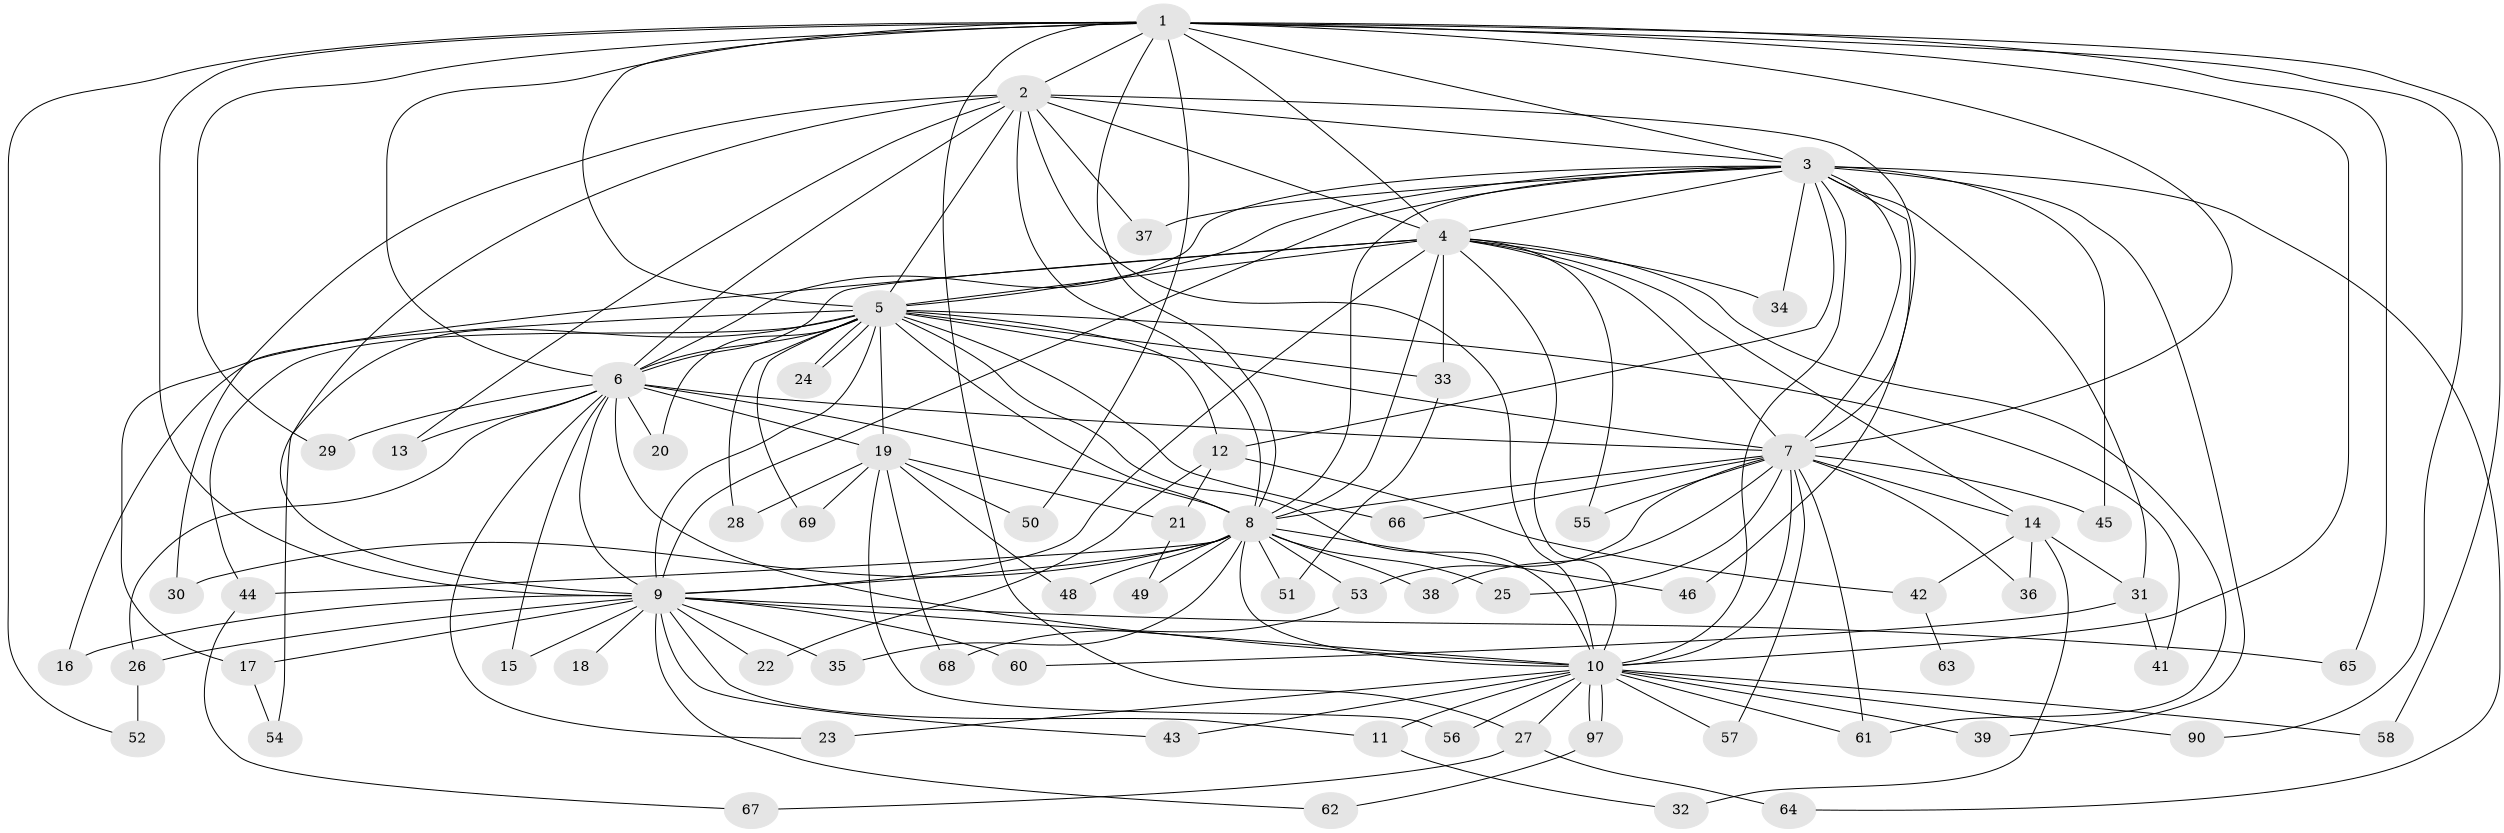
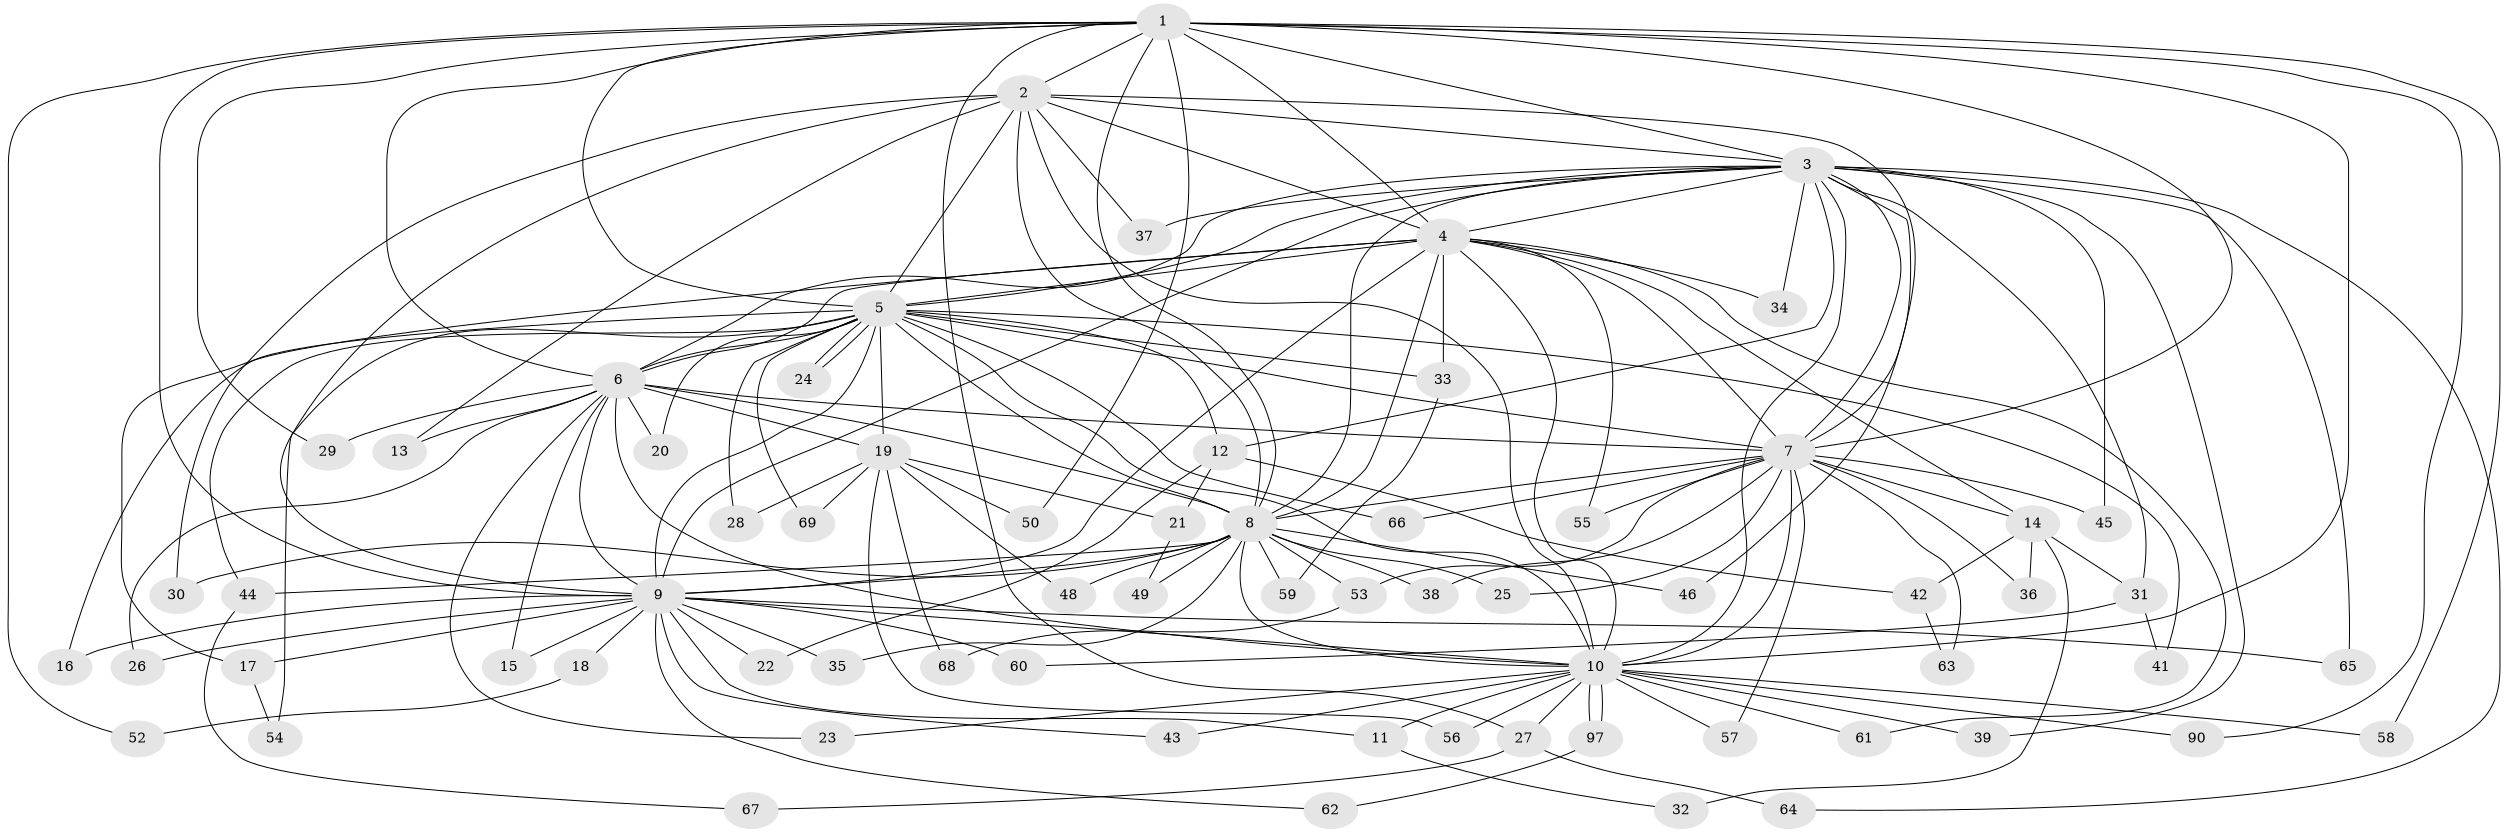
  graph {
    node [color=gray90 style=filled]
    1
    2
    3
    4
    5
    6
    7
    8
    9
    10
    27
    29
    n13 [label=90]
    50
    52
    58
    65
    13
    30
    37
    12
    31
    34
    39
    45
    46
    64
    14
    17
    33
    55
    61
    16
    19
    20
    24
    28
    41
    44
    54
    66
    69
    15
    23
    26
    25
    36
    38
    53
    57
    63
    35
    48
    49
-   51
+   51 [label=59]
    18
    11
    22
    43
    60
    62
    n62 [label=97]
    56
    67
    21
    42
    32
    68
    1 -- 2
    1 -- 3
    1 -- 4
    1 -- 5
    1 -- 6
    1 -- 7
    1 -- 8
    1 -- 9
    1 -- 10
    1 -- 27
    1 -- 29
    1 -- n13
    1 -- 50
    1 -- 52
    1 -- 58
-   1 -- 65
+   3 -- 65
    2 -- 3
    2 -- 4
    2 -- 5
-   2 -- 6
    2 -- 7
    2 -- 8
    2 -- 9
    2 -- 10
    2 -- 13
    2 -- 30
    2 -- 37
    3 -- 4
    3 -- 5
    3 -- 6
    3 -- 7
    3 -- 8
    3 -- 9
    3 -- 10
    3 -- 37
    3 -- 12
    3 -- 31
    3 -- 34
    3 -- 39
    3 -- 45
    3 -- 46
    3 -- 64
    4 -- 5
    4 -- 6
    4 -- 7
    4 -- 8
    4 -- 9
    4 -- 10
    4 -- 34
    4 -- 14
    4 -- 17
    4 -- 33
    4 -- 55
    4 -- 61
    5 -- 6
    5 -- 7
    5 -- 8
    5 -- 9
    5 -- 10
    5 -- 12
    5 -- 33
    5 -- 16
    5 -- 19
    5 -- 20
    5 -- 24
    5 -- 24
    5 -- 28
    5 -- 41
    5 -- 44
    5 -- 54
    5 -- 66
    5 -- 69
    6 -- 7
    6 -- 8
    6 -- 9
    6 -- 10
    6 -- 29
    6 -- 13
    6 -- 19
    6 -- 20
    6 -- 15
    6 -- 23
    6 -- 26
    7 -- 8
    7 -- 10
    7 -- 45
    7 -- 14
    7 -- 55
    7 -- 66
    7 -- 25
    7 -- 36
    7 -- 38
    7 -- 53
    7 -- 57
-   7 -- 61
+   7 -- 63
    8 -- 9
    8 -- 10
    8 -- 30
    8 -- 46
    8 -- 44
    8 -- 25
    8 -- 38
    8 -- 53
    8 -- 35
    8 -- 48
    8 -- 49
    8 -- 51
    9 -- 10
    9 -- 65
    9 -- 17
    9 -- 16
    9 -- 15
    9 -- 26
    9 -- 35
    9 -- 18
    9 -- 11
    9 -- 22
    9 -- 43
    9 -- 60
    9 -- 62
    10 -- 27
    10 -- n13
    10 -- 58
    10 -- 39
    10 -- 61
    10 -- 23
    10 -- 57
    10 -- 11
    10 -- 43
    10 -- n62
    10 -- n62
    10 -- 56
    27 -- 64
    27 -- 67
    12 -- 22
    12 -- 21
    12 -- 42
    31 -- 41
    31 -- 60
    14 -- 31
    14 -- 36
    14 -- 42
    14 -- 32
    17 -- 54
    33 -- 51
    19 -- 50
    19 -- 28
    19 -- 69
    19 -- 48
    19 -- 56
    19 -- 21
    19 -- 68
    44 -- 67
    53 -- 68
-   26 -- 52
+   18 -- 52
    11 -- 32
    n62 -- 62
    21 -- 49
    42 -- 63
  }
